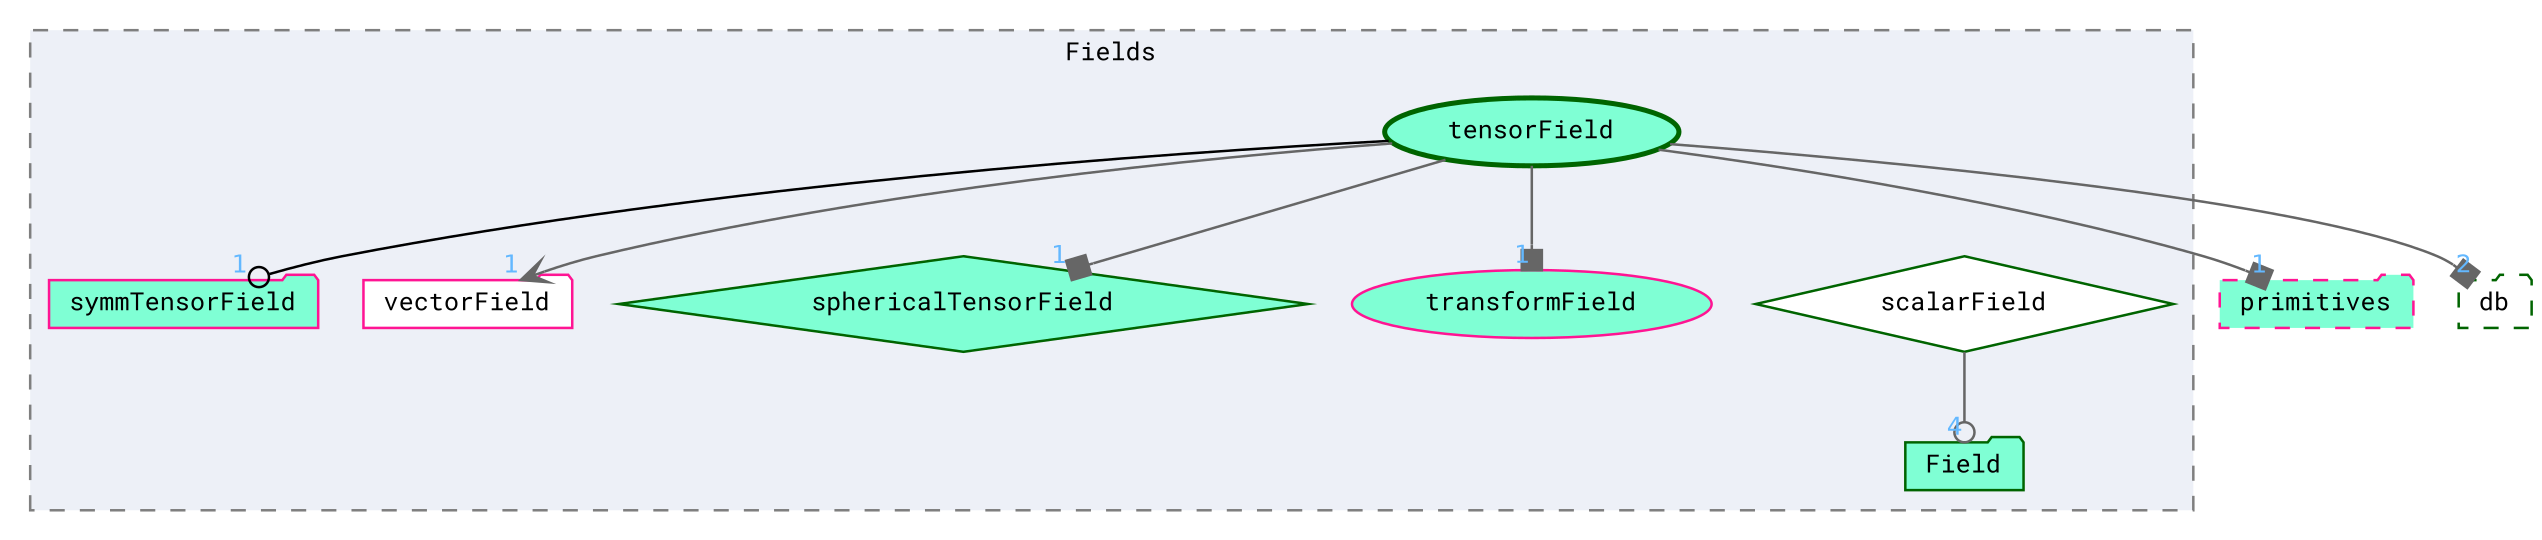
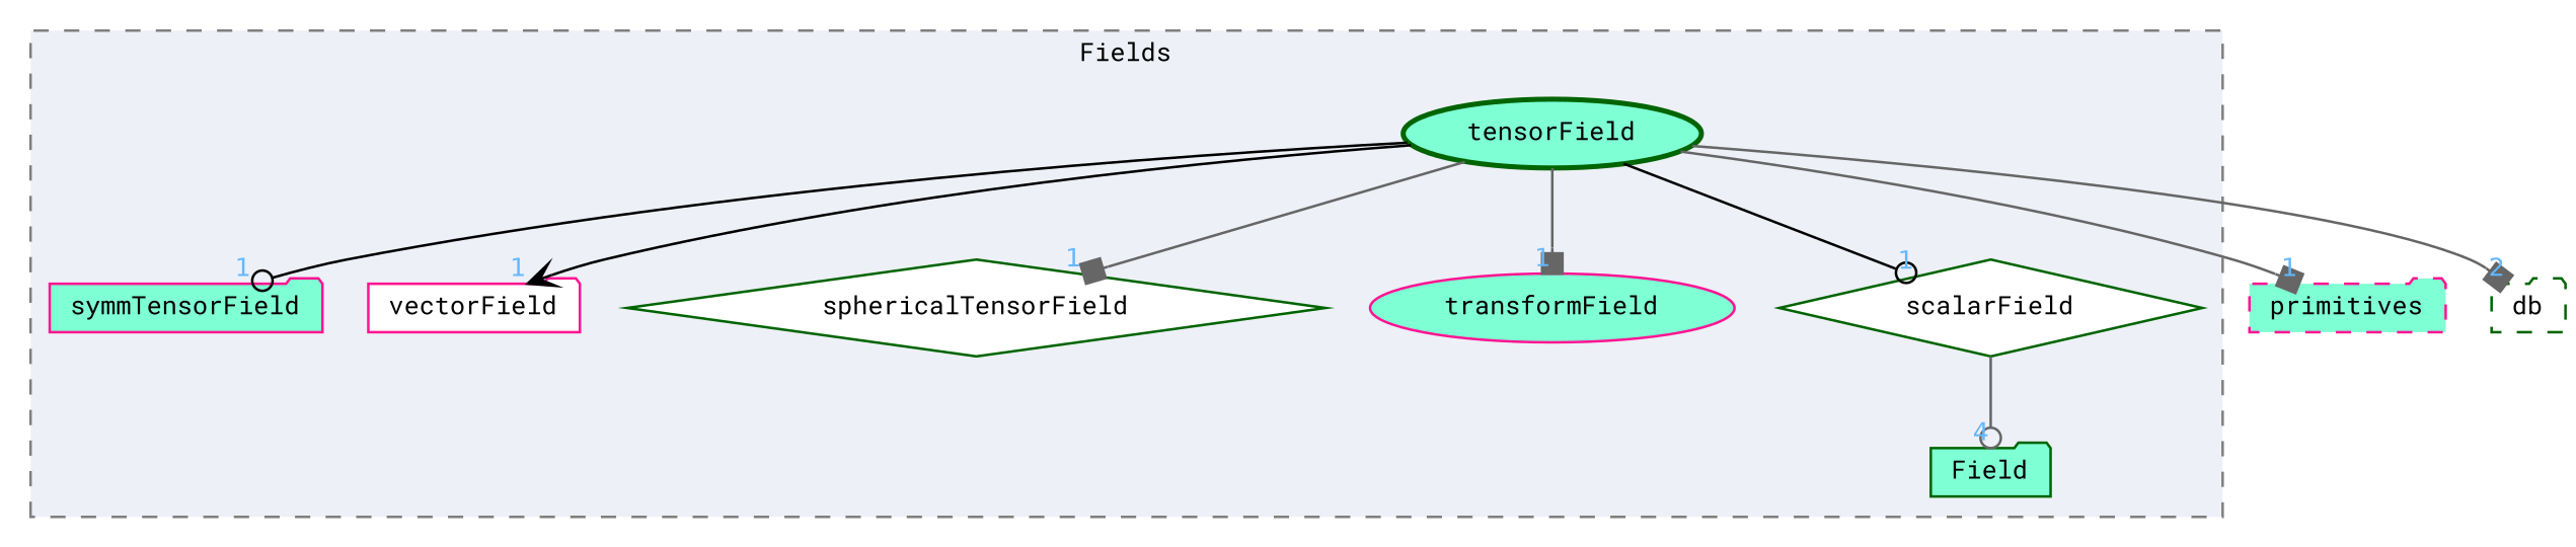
  digraph {
    compound=true
    fontname="Roboto Mono"
    node [color=darkgreen fillcolor=aquamarine fontname="Roboto Mono" fontsize=10 shape=folder style=filled]
    edge [arrowhead=box color=gray40 fontcolor=steelblue1 fontname="Roboto Mono" fontsize=10 headlabel=1 labeldistance=1.5 labelfontname=Helvetica labelfontsize=10]
    n1 [color=deeppink height=0.2 label=symmTensorField width=0.4]
    n2 [color=deeppink fillcolor=white height=0.2 label=vectorField width=0.4]
-   n3 [height=0.2 label=sphericalTensorField shape=diamond width=0.4]
+   n3 [fillcolor=white height=0.2 label=sphericalTensorField shape=diamond width=0.4]
    n4 [height=0.2 label=Field width=0.4]
    n5 [color=deeppink height=0.2 label=transformField shape=ellipse width=0.4]
    n6 [fillcolor=white height=0.2 label=scalarField shape=diamond width=0.4]
    n7 [height=0.2 label=tensorField shape=ellipse style="filled,bold" width=0.4]
    n8 [color=deeppink height=0.2 label=primitives style="filled,dashed" width=0.4]
    n9 [fillcolor=white height=0.2 label=db style="filled,dashed" width=0.4]
    subgraph cluster_1 {
      bgcolor="#edf0f7"
      fontsize=10
      label=Fields
      pencolor=grey50
      style="filled,dashed"
      n1
      n2
      n3
      n4
      n5
      n6
      n7
    }
    n6 -> n4 [arrowhead=odot headlabel=4]
    n7 -> n1 [arrowhead=odot color=black]
-   n7 -> n2 [arrowhead=vee]
+   n7 -> n2 [arrowhead=vee color=black]
    n7 -> n3
    n7 -> n5
+   n7 -> n6 [arrowhead=odot color=black]
    n7 -> n8
    n7 -> n9 [headlabel=2]
  }
